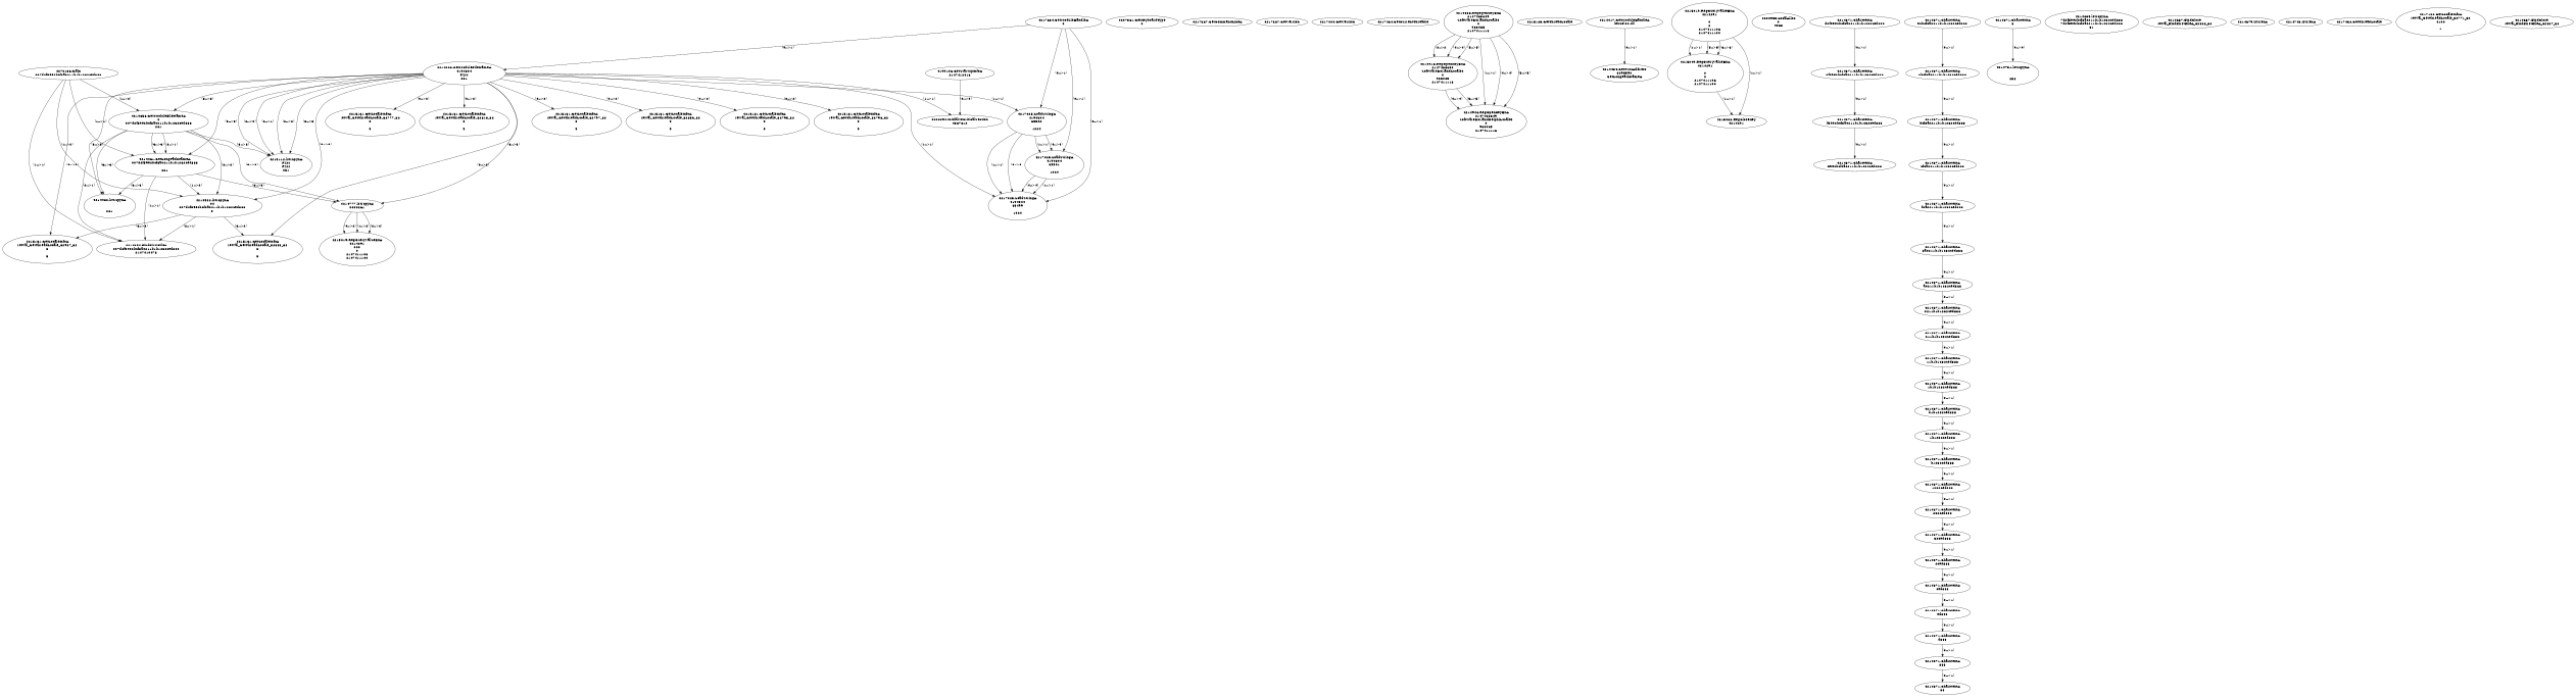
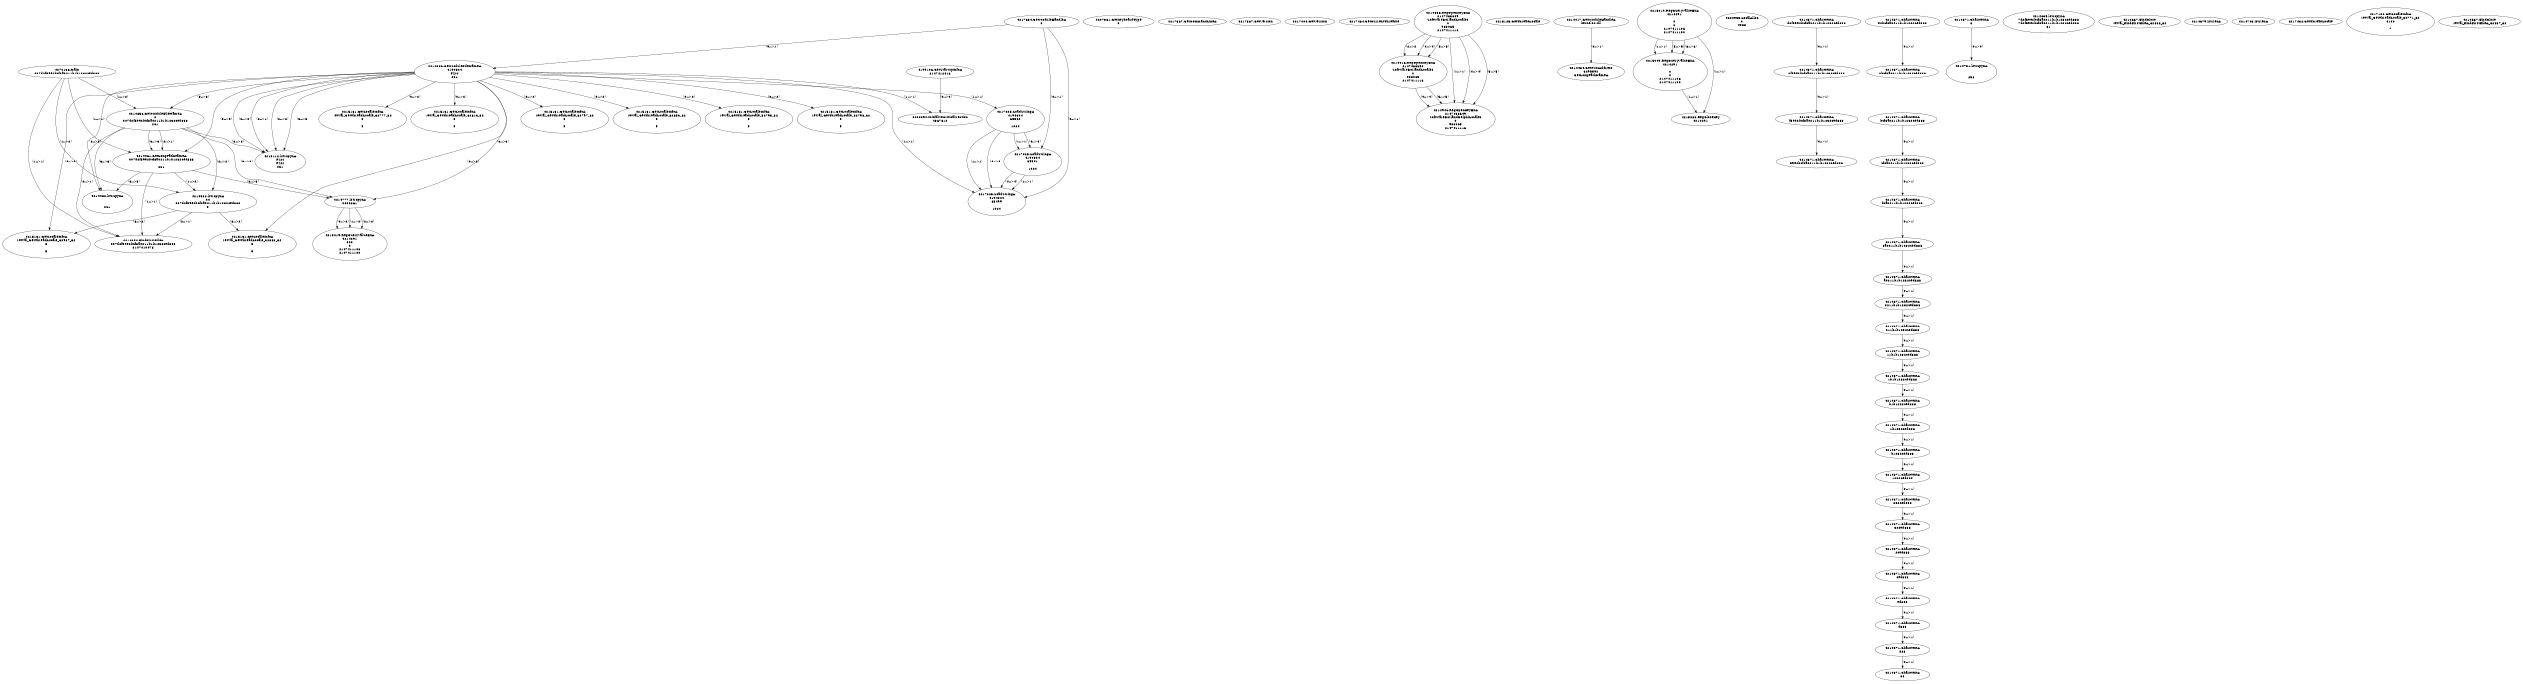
  digraph {
    n1 [label="4270136.main\n007d2f59e2bcf8a0211b1b1232ced888"]
    n2 [label="4214856.GetModuleFileNameA\n0\n007d2f59e2bcf8a0211b1b1232ced888\n261"]
    n3 [label="4214461.GetLongPathNameA\n007d2f59e2bcf8a0211b1b1232ced888\n\n261"]
    n4 [label="4214582.lstrcpynA\n00\n007d2f59e2bcf8a0211b1b1232ced888\n3"]
    n5 [label="4214654.FindFirstFileA\n007d2f59e2bcf8a0211b1b1232ced888\n2147410478"]
    n6 [label="4215112.lstrcpynA\nPZM\nPZM\n261"]
    n7 [label="4214482.lstrcpynA\n\n\n261"]
    n8 [label="4214777.lstrcpynA\n0000261"]
    n9 [label="4215131.GetLocaleInfoA\nretval_GetThreadLocale_32987_32\n3\n\n5"]
    n10 [label="4215131.GetLocaleInfoA\nretval_GetThreadLocale_32883_32\n3\n\n5"]
    n11 [label="4217684.GetModuleHandleA\n0"]
    n12 [label="4214286.GetModuleFileNameA\n4194304\nPZM\n261"]
    n13 [label="4217025.LoadStringA\n4194304\n65502\n\n1024"]
    n14 [label="4217025.LoadStringA\n4194304\n65501\n\n1024"]
    n15 [label="4217025.LoadStringA\n4194304\n65499\n\n1024"]
    n16 [label="4200894.InitializeCriticalSection\n4367812"]
    n17 [label="4215131.GetLocaleInfoA\nretval_GetThreadLocale_32777_32\n3\n\n5"]
    n18 [label="4215131.GetLocaleInfoA\nretval_GetThreadLocale_32813_32\n3\n\n5"]
    n19 [label="4215131.GetLocaleInfoA\nretval_GetThreadLocale_32797_32\n3\n\n5"]
    n20 [label="4215131.GetLocaleInfoA\nretval_GetThreadLocale_32853_32\n3\n\n5"]
    n21 [label="4215131.GetLocaleInfoA\nretval_GetThreadLocale_32795_32\n3\n\n5"]
    n22 [label="4215131.GetLocaleInfoA\nretval_GetThreadLocale_32798_32\n3\n\n5"]
    n23 [label="4207361.GetKeyboardType\n0"]
    n24 [label="4217367.GetCommandLineA\n"]
    n25 [label="4199106.GetStartupInfoA\n2147412416"]
    n26 [label="4217387.GetVersion\n"]
    n27 [label="4217404.GetVersion\n"]
    n28 [label="4217464.GetCurrentThreadId\n"]
    n29 [label="4215019.RegQueryValueExA\n4214291\n000\n0\n2147411106\n2147411100"]
    n30 [label="4214886.RegOpenKeyExA\n2147483649\nSoftware\Borland\Locales\n0\n983065\n2147411116"]
    n31 [label="4214916.RegOpenKeyExA\n2147483650\nSoftware\Borland\Locales\n0\n983065\n2147411116"]
    n32 [label="4214946.RegOpenKeyExA\n2147483649\nSoftware\Borland\Delphi\Locales\n0\n983065\n2147411116"]
    n33 [label="4215125.GetThreadLocale\n"]
    n34 [label="4214417.GetModuleHandleA\nkernel32.dll"]
    n35 [label="4214434.GetProcAddress\n6295592\nGetLongPathNameA"]
    n36 [label="4215019.RegQueryValueExA\n4214291\n\n0\n0\n2147411106\n2147411100"]
    n37 [label="4215049.RegQueryValueExA\n4214291\n\n0\n0\n2147411106\n2147411100"]
    n38 [label="4215083.RegCloseKey\n4214291"]
    n39 [label="4200955.LocalAlloc\n0\n4088"]
    n40 [label="4214371.CharNextA\nd2f59e2bcf8a0211b1b1232ced888"]
    n41 [label="4214371.CharNextA\n2f59e2bcf8a0211b1b1232ced888"]
    n42 [label="4214371.CharNextA\nf59e2bcf8a0211b1b1232ced888"]
    n43 [label="4214371.CharNextA\n59e2bcf8a0211b1b1232ced888"]
    n44 [label="4214371.CharNextA\ne2bcf8a0211b1b1232ced888"]
    n45 [label="4214371.CharNextA\n2bcf8a0211b1b1232ced888"]
    n46 [label="4214371.CharNextA\nbcf8a0211b1b1232ced888"]
    n47 [label="4214371.CharNextA\ncf8a0211b1b1232ced888"]
    n48 [label="4214371.CharNextA\nf8a0211b1b1232ced888"]
    n49 [label="4214371.CharNextA\n8a0211b1b1232ced888"]
    n50 [label="4214371.CharNextA\na0211b1b1232ced888"]
    n51 [label="4214371.CharNextA\n0211b1b1232ced888"]
    n52 [label="4214371.CharNextA\n211b1b1232ced888"]
    n53 [label="4214371.CharNextA\n11b1b1232ced888"]
    n54 [label="4214371.CharNextA\n1b1b1232ced888"]
    n55 [label="4214371.CharNextA\nb1b1232ced888"]
    n56 [label="4214371.CharNextA\n1b1232ced888"]
    n57 [label="4214371.CharNextA\nb1232ced888"]
    n58 [label="4214371.CharNextA\n1232ced888"]
    n59 [label="4214371.CharNextA\n232ced888"]
    n60 [label="4214371.CharNextA\n32ced888"]
    n61 [label="4214371.CharNextA\n2ced888"]
    n62 [label="4214371.CharNextA\nced888"]
    n63 [label="4214371.CharNextA\ned888"]
    n64 [label="4214371.CharNextA\nd888"]
    n65 [label="4214371.CharNextA\n888"]
    n66 [label="4214371.CharNextA\n88"]
    n67 [label="4214371.CharNextA\n8"]
    n68 [label="4214731.lstrcpynA\n\n\n258"]
    n69 [label="4214635.lstrcpynA\n7d2f59e2bcf8a0211b1b1232ced888\n7d2f59e2bcf8a0211b1b1232ced888\n31"]
    n70 [label="4214667.FindClose\nretval_FindFirstFileA_32868_32"]
    n71 [label="4214679.lstrlenA\n"]
    n72 [label="4214743.lstrlenA\n"]
    n73 [label="4217432.GetThreadLocale\n"]
    n74 [label="4217102.GetLocaleInfoA\nretval_GetThreadLocale_32771_32\n4100\n\n7"]
    n75 [label="4214667.FindClose\nretval_FindFirstFileA_32837_32"]
    n1 -> n2 [label="(1-->2)"]
    n1 -> n3 [label="(1-->1)"]
    n1 -> n4 [label="(1-->2)"]
    n1 -> n5 [label="(1-->1)"]
    n2 -> n3 [label="(2-->1)"]
    n2 -> n3 [label="(3-->3)"]
    n2 -> n4 [label="(2-->2)"]
    n2 -> n5 [label="(2-->1)"]
    n2 -> n6 [label="(3-->3)"]
    n2 -> n7 [label="(3-->3)"]
    n2 -> n8 [label="(3-->3)"]
    n3 -> n4 [label="(1-->2)"]
    n3 -> n5 [label="(1-->1)"]
    n3 -> n7 [label="(3-->3)"]
    n3 -> n8 [label="(3-->3)"]
    n4 -> n5 [label="(2-->1)"]
    n4 -> n9 [label="(3-->2)"]
    n4 -> n10 [label="(3-->2)"]
    n8 -> n29 [label="(1-->2)"]
    n8 -> n29 [label="(2-->2)"]
    n8 -> n29 [label="(0-->2)"]
    n11 -> n12 [label="(0-->1)"]
-   n11 -> n13 [label="(0-->1)"]
    n11 -> n14 [label="(0-->1)"]
    n11 -> n15 [label="(0-->1)"]
    n12 -> n2 [label="(3-->3)"]
    n12 -> n3 [label="(3-->3)"]
-   n12 -> n4 [label="(0-->3)"]
    n12 -> n6 [label="(2-->1)"]
    n12 -> n6 [label="(2-->2)"]
    n12 -> n6 [label="(3-->3)"]
    n12 -> n6 [label="(2-->0)"]
    n12 -> n7 [label="(3-->3)"]
    n12 -> n8 [label="(3-->3)"]
    n12 -> n9 [label="(0-->2)"]
    n12 -> n10 [label="(0-->2)"]
    n12 -> n13 [label="(1-->1)"]
    n12 -> n15 [label="(1-->1)"]
    n12 -> n16 [label="(1-->1)"]
    n12 -> n17 [label="(0-->2)"]
    n12 -> n18 [label="(0-->2)"]
    n12 -> n19 [label="(0-->2)"]
    n12 -> n20 [label="(0-->2)"]
    n12 -> n21 [label="(0-->2)"]
    n12 -> n22 [label="(0-->2)"]
    n13 -> n14 [label="(1-->1)"]
    n13 -> n14 [label="(4-->4)"]
    n13 -> n15 [label="(1-->1)"]
    n13 -> n15 [label="(4-->4)"]
    n14 -> n15 [label="(1-->1)"]
    n14 -> n15 [label="(4-->4)"]
    n25 -> n16 [label="(0-->0)"]
    n30 -> n31 [label="(2-->2)"]
    n30 -> n31 [label="(4-->4)"]
    n30 -> n31 [label="(5-->5)"]
    n30 -> n32 [label="(1-->1)"]
    n30 -> n32 [label="(4-->4)"]
    n30 -> n32 [label="(5-->5)"]
    n31 -> n32 [label="(4-->4)"]
    n31 -> n32 [label="(5-->5)"]
    n34 -> n35 [label="(0-->1)"]
    n36 -> n37 [label="(1-->1)"]
    n36 -> n37 [label="(5-->5)"]
    n36 -> n37 [label="(6-->6)"]
    n36 -> n38 [label="(1-->1)"]
    n37 -> n38 [label="(1-->1)"]
    n40 -> n41 [label="(0-->1)"]
    n41 -> n42 [label="(0-->1)"]
    n42 -> n43 [label="(0-->1)"]
    n44 -> n45 [label="(0-->1)"]
-   n45 -> n46 [label="(0-->1)"]
    n46 -> n47 [label="(0-->1)"]
    n47 -> n48 [label="(0-->1)"]
    n48 -> n49 [label="(0-->1)"]
    n49 -> n50 [label="(0-->1)"]
    n50 -> n51 [label="(0-->1)"]
    n51 -> n52 [label="(0-->1)"]
    n52 -> n53 [label="(0-->1)"]
    n53 -> n54 [label="(0-->1)"]
    n54 -> n55 [label="(0-->1)"]
    n55 -> n56 [label="(0-->1)"]
    n56 -> n57 [label="(0-->1)"]
    n57 -> n58 [label="(0-->1)"]
    n58 -> n59 [label="(0-->1)"]
    n59 -> n60 [label="(0-->1)"]
    n60 -> n61 [label="(0-->1)"]
    n61 -> n62 [label="(0-->1)"]
    n62 -> n63 [label="(0-->1)"]
    n63 -> n64 [label="(0-->1)"]
    n64 -> n65 [label="(0-->1)"]
    n65 -> n66 [label="(0-->1)"]
    n67 -> n68 [label="(0-->0)"]
  }
